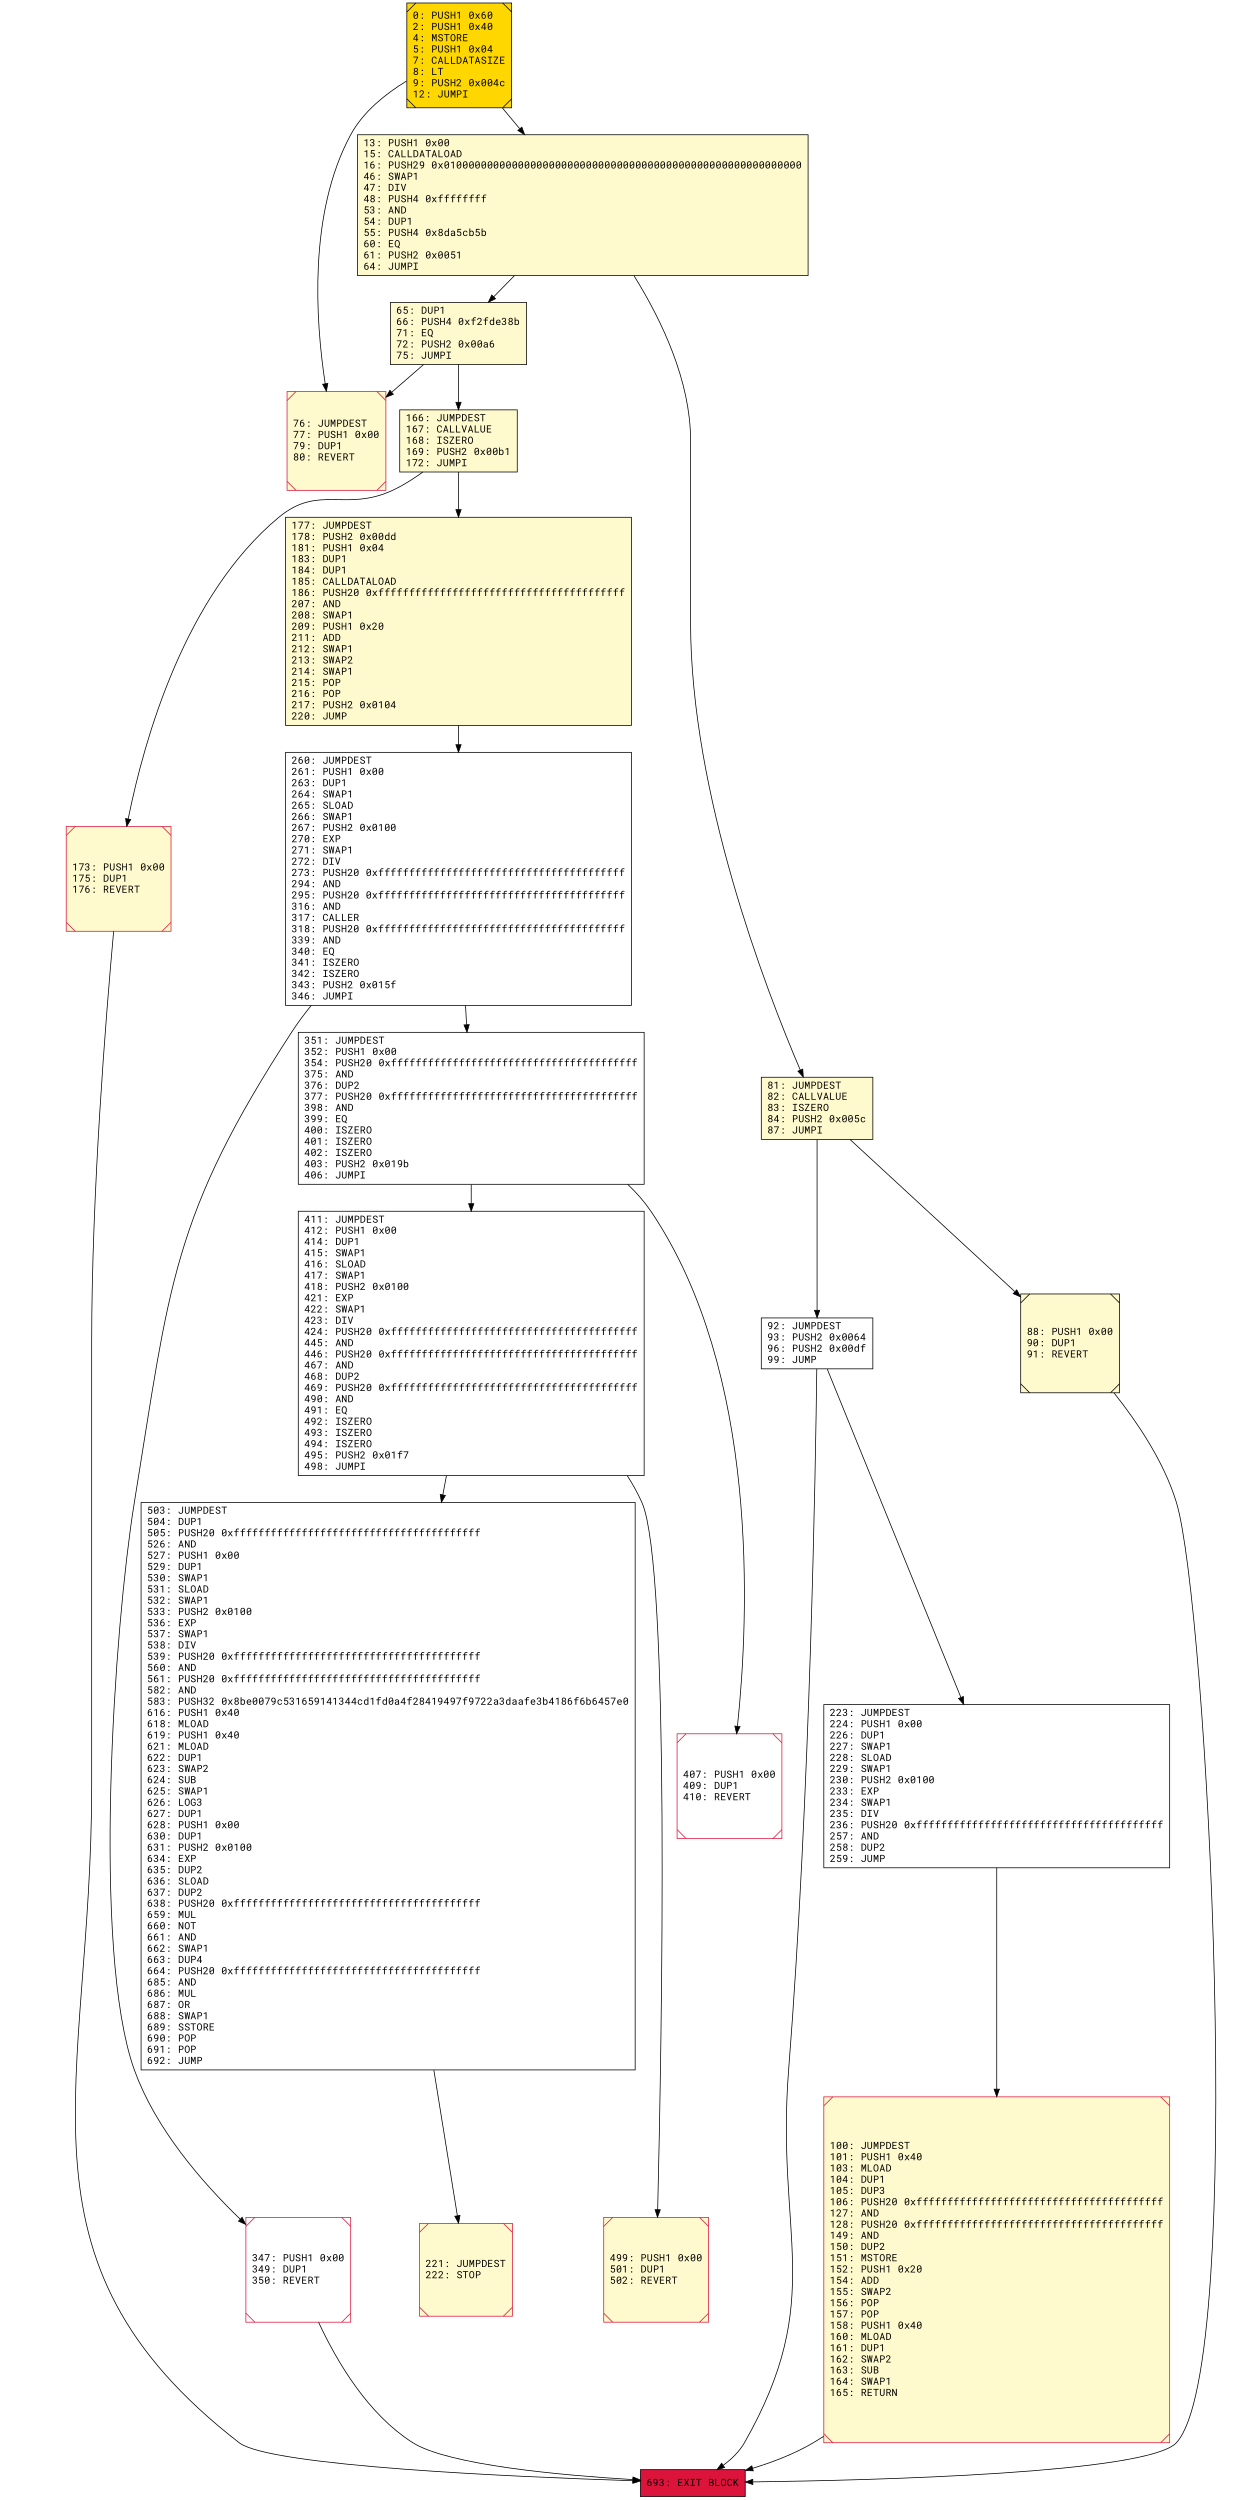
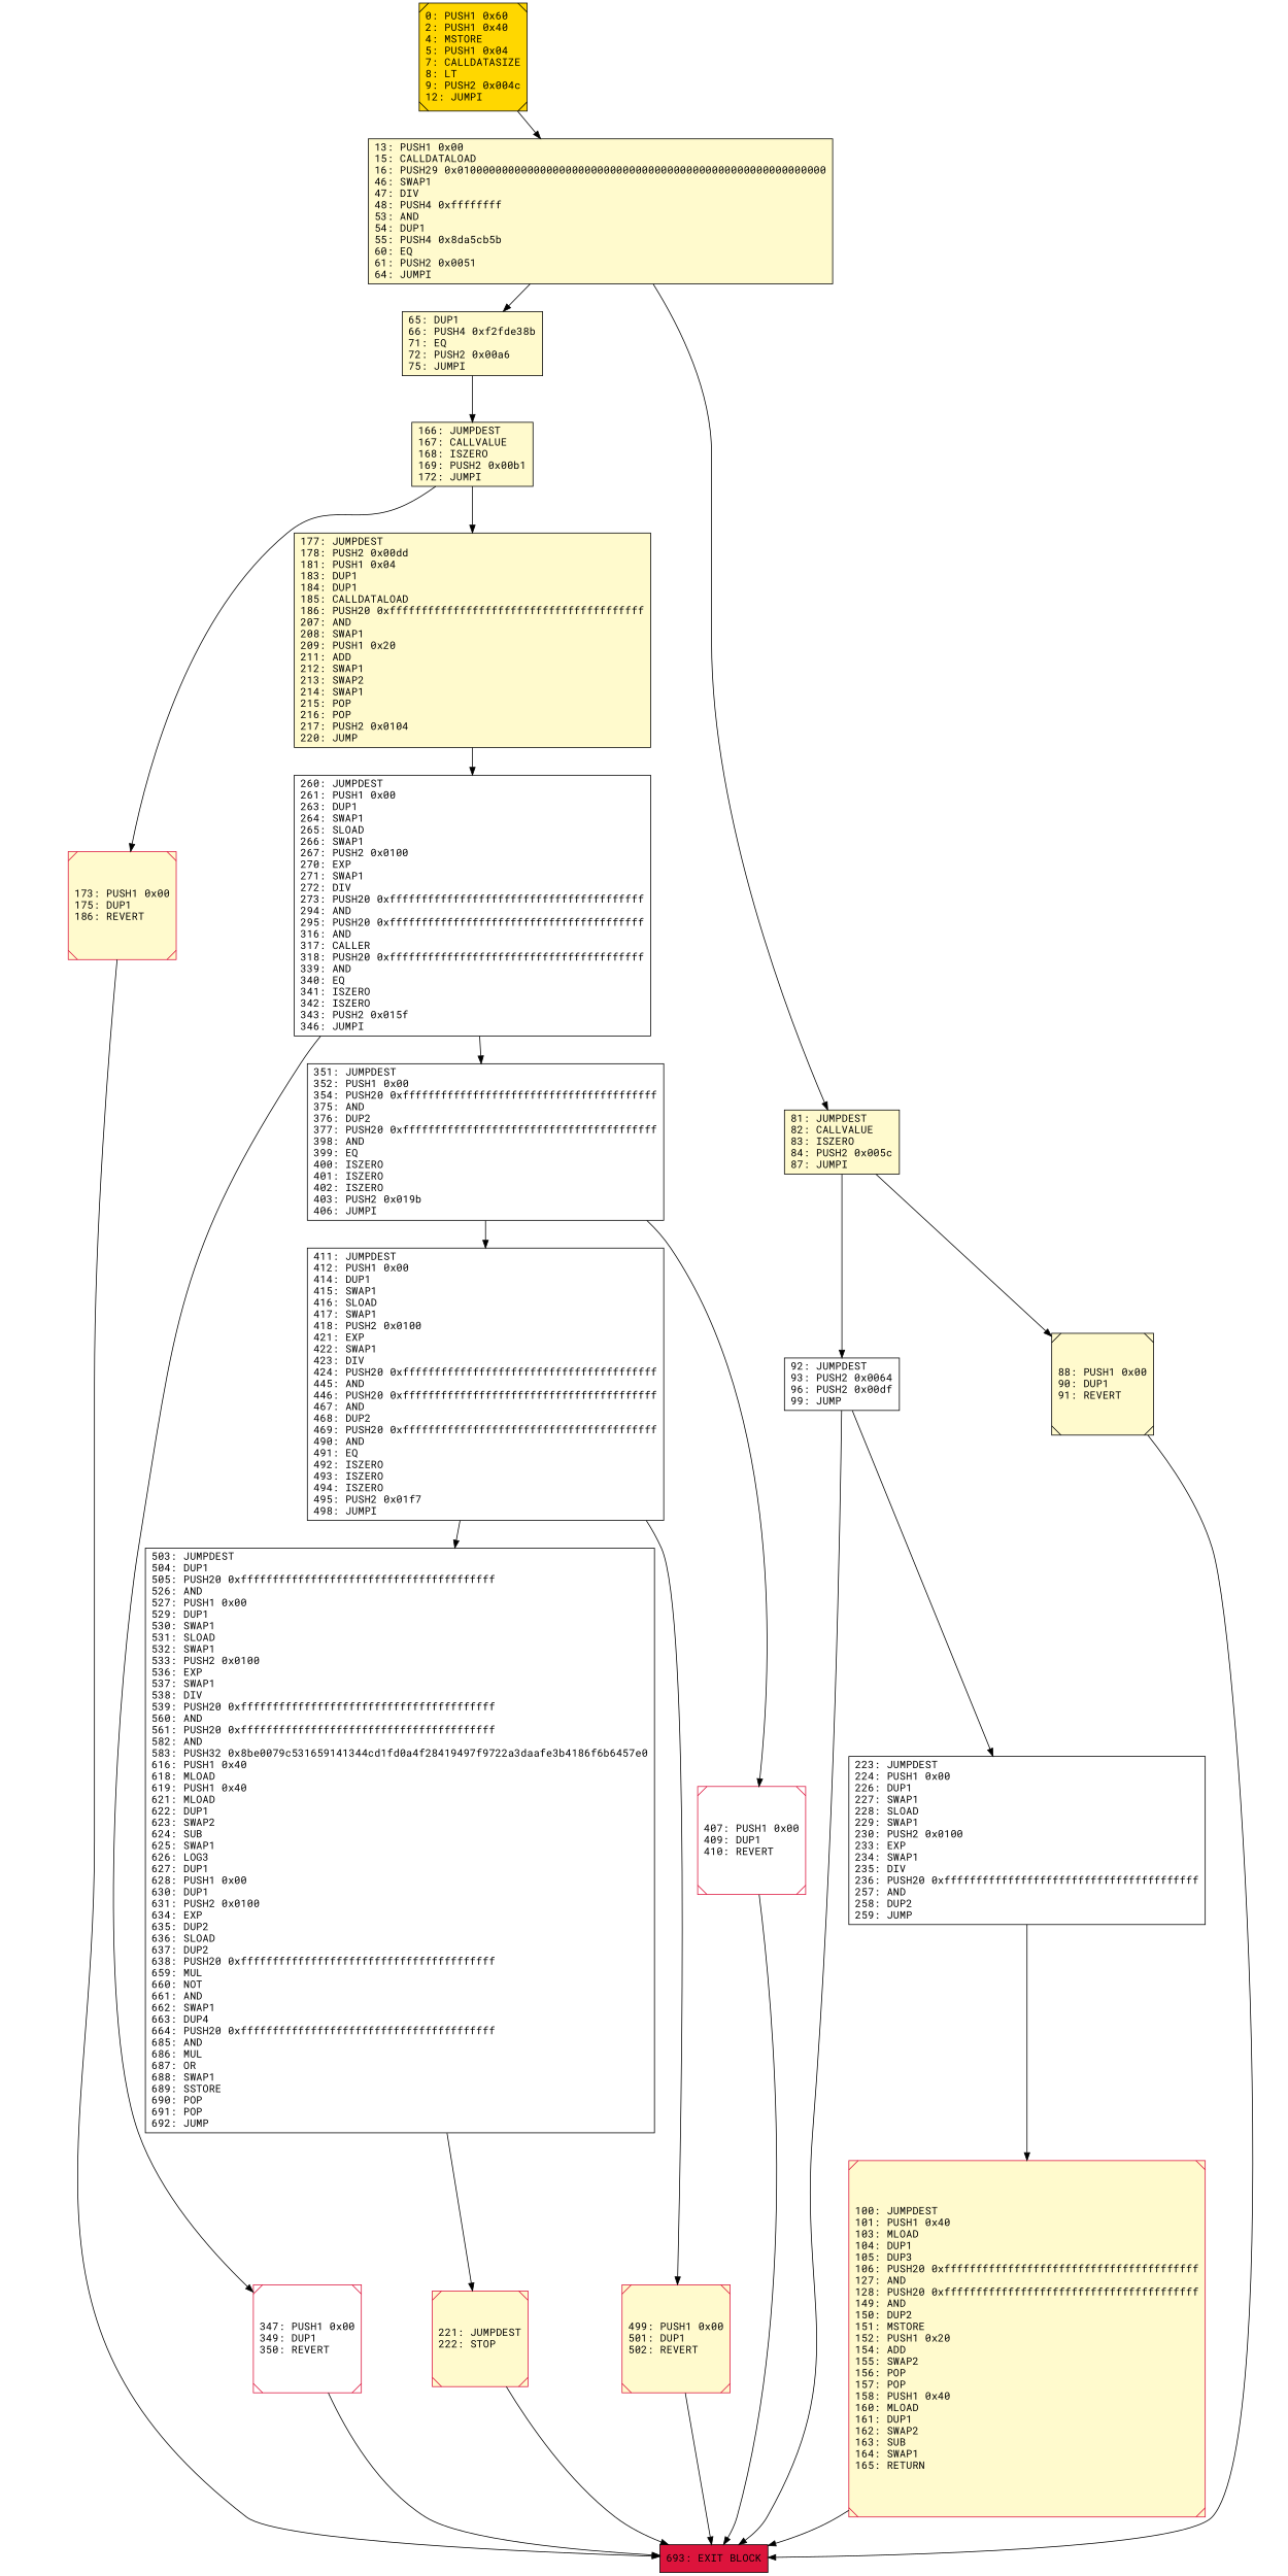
  digraph {
    fontname="Roboto Mono"
    rankdir=UD
    node [color=black fillcolor=lemonchiffon fontcolor=black fontname="Roboto Mono" shape=box style=filled]
    edge [fontname="Roboto Mono"]
    n1 [label="65: DUP1\l66: PUSH4 0xf2fde38b\l71: EQ\l72: PUSH2 0x00a6\l75: JUMPI\l"]
    n2 [label="166: JUMPDEST\l167: CALLVALUE\l168: ISZERO\l169: PUSH2 0x00b1\l172: JUMPI\l"]
-   n3 [color=crimson label="76: JUMPDEST\l77: PUSH1 0x00\l79: DUP1\l80: REVERT\l" shape=Msquare]
-   n4 [color=crimson label="173: PUSH1 0x00\l175: DUP1\l176: REVERT\l" shape=Msquare]
+   n4 [color=crimson label="173: PUSH1 0x00\l175: DUP1\l186: REVERT\l" shape=Msquare]
    n5 [label="177: JUMPDEST\l178: PUSH2 0x00dd\l181: PUSH1 0x04\l183: DUP1\l184: DUP1\l185: CALLDATALOAD\l186: PUSH20 0xffffffffffffffffffffffffffffffffffffffff\l207: AND\l208: SWAP1\l209: PUSH1 0x20\l211: ADD\l212: SWAP1\l213: SWAP2\l214: SWAP1\l215: POP\l216: POP\l217: PUSH2 0x0104\l220: JUMP\l"]
    n6 [fillcolor=white label="411: JUMPDEST\l412: PUSH1 0x00\l414: DUP1\l415: SWAP1\l416: SLOAD\l417: SWAP1\l418: PUSH2 0x0100\l421: EXP\l422: SWAP1\l423: DIV\l424: PUSH20 0xffffffffffffffffffffffffffffffffffffffff\l445: AND\l446: PUSH20 0xffffffffffffffffffffffffffffffffffffffff\l467: AND\l468: DUP2\l469: PUSH20 0xffffffffffffffffffffffffffffffffffffffff\l490: AND\l491: EQ\l492: ISZERO\l493: ISZERO\l494: ISZERO\l495: PUSH2 0x01f7\l498: JUMPI\l"]
    n7 [fillcolor=white label="503: JUMPDEST\l504: DUP1\l505: PUSH20 0xffffffffffffffffffffffffffffffffffffffff\l526: AND\l527: PUSH1 0x00\l529: DUP1\l530: SWAP1\l531: SLOAD\l532: SWAP1\l533: PUSH2 0x0100\l536: EXP\l537: SWAP1\l538: DIV\l539: PUSH20 0xffffffffffffffffffffffffffffffffffffffff\l560: AND\l561: PUSH20 0xffffffffffffffffffffffffffffffffffffffff\l582: AND\l583: PUSH32 0x8be0079c531659141344cd1fd0a4f28419497f9722a3daafe3b4186f6b6457e0\l616: PUSH1 0x40\l618: MLOAD\l619: PUSH1 0x40\l621: MLOAD\l622: DUP1\l623: SWAP2\l624: SUB\l625: SWAP1\l626: LOG3\l627: DUP1\l628: PUSH1 0x00\l630: DUP1\l631: PUSH2 0x0100\l634: EXP\l635: DUP2\l636: SLOAD\l637: DUP2\l638: PUSH20 0xffffffffffffffffffffffffffffffffffffffff\l659: MUL\l660: NOT\l661: AND\l662: SWAP1\l663: DUP4\l664: PUSH20 0xffffffffffffffffffffffffffffffffffffffff\l685: AND\l686: MUL\l687: OR\l688: SWAP1\l689: SSTORE\l690: POP\l691: POP\l692: JUMP\l"]
    n8 [color=crimson label="499: PUSH1 0x00\l501: DUP1\l502: REVERT\l" shape=Msquare]
    n9 [color=crimson label="221: JUMPDEST\l222: STOP\l" shape=Msquare]
    n10 [fillcolor=crimson label="693: EXIT BLOCK\l"]
    n11 [fillcolor=gold label="0: PUSH1 0x60\l2: PUSH1 0x40\l4: MSTORE\l5: PUSH1 0x04\l7: CALLDATASIZE\l8: LT\l9: PUSH2 0x004c\l12: JUMPI\l" shape=Msquare]
    n12 [label="13: PUSH1 0x00\l15: CALLDATALOAD\l16: PUSH29 0x0100000000000000000000000000000000000000000000000000000000\l46: SWAP1\l47: DIV\l48: PUSH4 0xffffffff\l53: AND\l54: DUP1\l55: PUSH4 0x8da5cb5b\l60: EQ\l61: PUSH2 0x0051\l64: JUMPI\l"]
    n13 [label="81: JUMPDEST\l82: CALLVALUE\l83: ISZERO\l84: PUSH2 0x005c\l87: JUMPI\l"]
    n14 [fillcolor=white label="92: JUMPDEST\l93: PUSH2 0x0064\l96: PUSH2 0x00df\l99: JUMP\l"]
    n15 [label="88: PUSH1 0x00\l90: DUP1\l91: REVERT\l" shape=Msquare]
    n16 [fillcolor=white label="260: JUMPDEST\l261: PUSH1 0x00\l263: DUP1\l264: SWAP1\l265: SLOAD\l266: SWAP1\l267: PUSH2 0x0100\l270: EXP\l271: SWAP1\l272: DIV\l273: PUSH20 0xffffffffffffffffffffffffffffffffffffffff\l294: AND\l295: PUSH20 0xffffffffffffffffffffffffffffffffffffffff\l316: AND\l317: CALLER\l318: PUSH20 0xffffffffffffffffffffffffffffffffffffffff\l339: AND\l340: EQ\l341: ISZERO\l342: ISZERO\l343: PUSH2 0x015f\l346: JUMPI\l"]
    n17 [fillcolor=white label="223: JUMPDEST\l224: PUSH1 0x00\l226: DUP1\l227: SWAP1\l228: SLOAD\l229: SWAP1\l230: PUSH2 0x0100\l233: EXP\l234: SWAP1\l235: DIV\l236: PUSH20 0xffffffffffffffffffffffffffffffffffffffff\l257: AND\l258: DUP2\l259: JUMP\l"]
    n18 [color=crimson label="100: JUMPDEST\l101: PUSH1 0x40\l103: MLOAD\l104: DUP1\l105: DUP3\l106: PUSH20 0xffffffffffffffffffffffffffffffffffffffff\l127: AND\l128: PUSH20 0xffffffffffffffffffffffffffffffffffffffff\l149: AND\l150: DUP2\l151: MSTORE\l152: PUSH1 0x20\l154: ADD\l155: SWAP2\l156: POP\l157: POP\l158: PUSH1 0x40\l160: MLOAD\l161: DUP1\l162: SWAP2\l163: SUB\l164: SWAP1\l165: RETURN\l" shape=Msquare]
    n19 [color=crimson fillcolor=white label="347: PUSH1 0x00\l349: DUP1\l350: REVERT\l" shape=Msquare]
    n20 [fillcolor=white label="351: JUMPDEST\l352: PUSH1 0x00\l354: PUSH20 0xffffffffffffffffffffffffffffffffffffffff\l375: AND\l376: DUP2\l377: PUSH20 0xffffffffffffffffffffffffffffffffffffffff\l398: AND\l399: EQ\l400: ISZERO\l401: ISZERO\l402: ISZERO\l403: PUSH2 0x019b\l406: JUMPI\l"]
    n21 [color=crimson fillcolor=white label="407: PUSH1 0x00\l409: DUP1\l410: REVERT\l" shape=Msquare]
    n1 -> n2
-   n1 -> n3
    n2 -> n4
    n2 -> n5
    n4 -> n10
    n5 -> n16
    n6 -> n7
    n6 -> n8
    n7 -> n9
-   n11 -> n3
+   n8 -> n10
+   n9 -> n10
    n11 -> n12
    n12 -> n1
    n12 -> n13
    n13 -> n14
    n13 -> n15
    n14 -> n10
    n14 -> n17
    n15 -> n10
    n16 -> n19
    n16 -> n20
    n17 -> n18
    n18 -> n10
    n19 -> n10
    n20 -> n6
    n20 -> n21
+   n21 -> n10
  }
